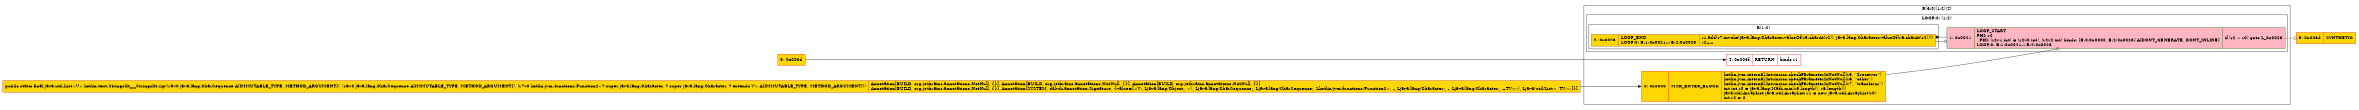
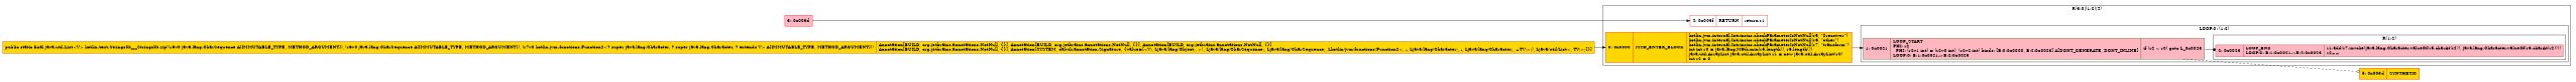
  digraph {
    rankdir=LR
    node [color=red fillcolor=gold shape=record style=filled]
    edge [arrowhead=odot]
-   n1 [color=brown label="{2\:\ 0x0023|LOOP_END\lLOOP:0: B:1:0x0021\-\>B:2:0x0023\l|r1.add(r7.invoke(java.lang.Character.valueOf(r5.charAt(r2)), java.lang.Character.valueOf(r6.charAt(r2))))\lr2++\l}"]
+   n1 [color=brown fillcolor=lightpink label="{2\:\ 0x0023|LOOP_END\lLOOP:0: B:1:0x0021\-\>B:2:0x0023\l|r1.add(r7.invoke(java.lang.Character.valueOf(r5.charAt(r2)), java.lang.Character.valueOf(r6.charAt(r2))))\lr2++\l}"]
    n2 [color=darkgreen fillcolor=lightpink label="{1\:\ 0x0021|LOOP_START\lPHI: r2 \l  PHI: (r2v1 int) = (r2v0 int), (r2v2 int) binds: [B:0:0x0000, B:2:0x0023] A[DONT_GENERATE, DONT_INLINE]\lLOOP:0: B:1:0x0021\-\>B:2:0x0023\l|if (r2 \< r0) goto L_0x0023\l}"]
    n3 [label="{0\:\ 0x0000|MTH_ENTER_BLOCK\l|kotlin.jvm.internal.Intrinsics.checkParameterIsNotNull(r5, \"$receiver\")\lkotlin.jvm.internal.Intrinsics.checkParameterIsNotNull(r6, \"other\")\lkotlin.jvm.internal.Intrinsics.checkParameterIsNotNull(r7, \"transform\")\lint int r0 = java.lang.Math.min(r5.length(), r6.length())\ljava.util.ArrayList java.util.ArrayList r1 = new java.util.ArrayList(r0)\lint r2 = 0\l}"]
-   n4 [fillcolor=white label="{4\:\ 0x003f|RETURN\l|binds r1\l}"]
+   n4 [fillcolor=white label="{4\:\ 0x003f|RETURN\l|return r1\l}"]
    n5 [label="{5\:\ 0x003d|SYNTHETIC\l}"]
-   n6 [label="{3\:\ 0x003d}"]
+   n6 [fillcolor=lightpink label="{3\:\ 0x003d}"]
    n7 [color=brown label="{public static final java.util.List\<V\> kotlin.text.StringsKt___StringsKt.zip((r5v0 java.lang.CharSequence A[IMMUTABLE_TYPE, METHOD_ARGUMENT]), (r6v0 java.lang.CharSequence A[IMMUTABLE_TYPE, METHOD_ARGUMENT]), (r7v0 kotlin.jvm.functions.Function2\<? super java.lang.Character, ? super java.lang.Character, ? extends V\> A[IMMUTABLE_TYPE, METHOD_ARGUMENT]))  | Annotation[BUILD, org.jetbrains.annotations.NotNull, \{\}], Annotation[BUILD, org.jetbrains.annotations.NotNull, \{\}], Annotation[BUILD, org.jetbrains.annotations.NotNull, \{\}]\lAnnotation[BUILD, org.jetbrains.annotations.NotNull, \{\}], Annotation[SYSTEM, dalvik.annotation.Signature, \{value=[\<V:, Ljava\/lang\/Object;, \>(, Ljava\/lang\/CharSequence;, Ljava\/lang\/CharSequence;, Lkotlin\/jvm\/functions\/Function2\<, \-, Ljava\/lang\/Character;, \-, Ljava\/lang\/Character;, +TV;\>;), Ljava\/util\/List\<, TV;\>;]\}]\l}"]
    subgraph cluster_1 {
      label="R(3:0|(1:2)|4)"
      n3
      n4
      subgraph cluster_2 {
        label="LOOP:0: (1:2)"
        n2
        subgraph cluster_3 {
          label="R(1:2)"
          n1
        }
      }
    }
-   n1 -> n2
    n2 -> n1 [arrowhead=dot]
    n2 -> n5 [style=dashed]
-   n3 -> n2
+   n3 -> n2 [arrowhead=normal]
    n6 -> n4 [arrowhead=normal]
    n7 -> n3 [arrowhead=normal]
  }
